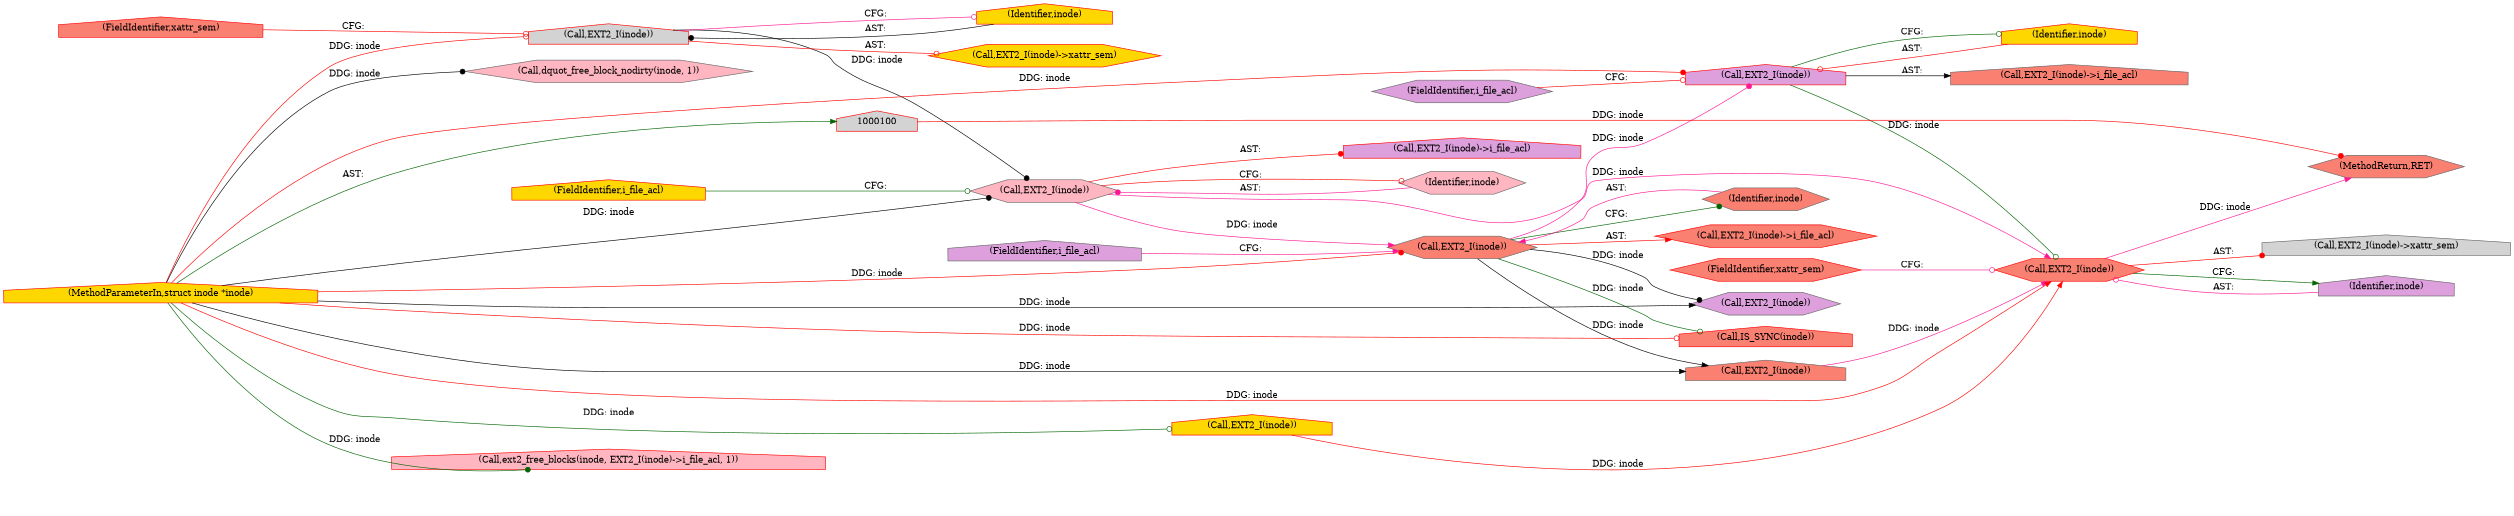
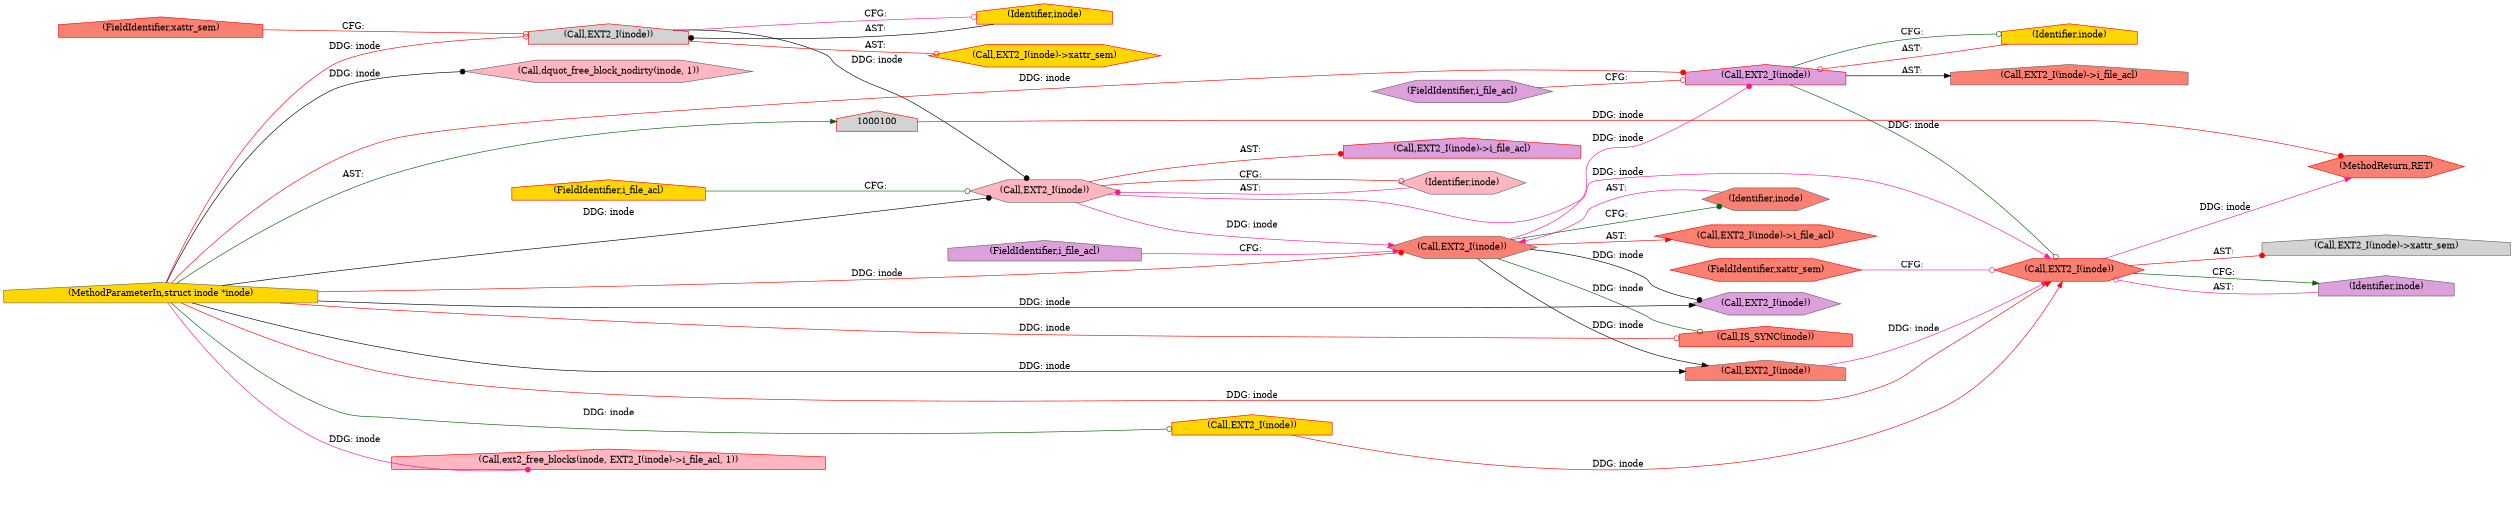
  digraph {
    rankdir=LR
    node [color=red fillcolor=salmon shape=house style=filled]
    edge [arrowhead=odot color=red]
    n1 [fillcolor=plum label="(Call,EXT2_I(inode))"]
    n2 [label="(Call,EXT2_I(inode))" shape=hexagon]
    n3 [color=gray40 label="(Call,EXT2_I(inode)->i_file_acl)"]
    n4 [fillcolor=gold label="(Identifier,inode)"]
-   n5 [color=gray40 label="(MethodReturn,RET)" shape=hexagon]
+   n5 [label="(MethodReturn,RET)" shape=hexagon]
    n6 [color=gray40 fillcolor=plum label="(Identifier,inode)"]
    n7 [color=gray40 fillcolor=lightgrey label="(Call,EXT2_I(inode)->xattr_sem)"]
    n8 [color=gray40 label="(Call,EXT2_I(inode))" shape=hexagon]
    n9 [color=gray40 label="(Call,EXT2_I(inode))"]
    n10 [label="(Call,EXT2_I(inode)->i_file_acl)" shape=hexagon]
    n11 [label="(Call,IS_SYNC(inode))"]
    n12 [color=gray40 label="(Identifier,inode)" shape=hexagon]
    n13 [color=gray40 fillcolor=plum label="(Call,EXT2_I(inode))" shape=hexagon]
    n14 [color=gray40 fillcolor=lightpink label="(Call,EXT2_I(inode))" shape=hexagon]
    n15 [fillcolor=plum label="(Call,EXT2_I(inode)->i_file_acl)"]
    n16 [color=gray40 fillcolor=lightpink label="(Identifier,inode)" shape=hexagon]
    n17 [fillcolor=lightgrey label="(Call,EXT2_I(inode))"]
    n18 [fillcolor=gold label="(Call,EXT2_I(inode)->xattr_sem)" shape=hexagon]
    n19 [fillcolor=gold label="(Identifier,inode)"]
-   n20 [fillcolor=gold label="(MethodParameterIn,struct inode *inode)"]
+   n20 [color=gray40 fillcolor=gold label="(MethodParameterIn,struct inode *inode)"]
    n21 [fillcolor=lightpink label="(Call,ext2_free_blocks(inode, EXT2_I(inode)->i_file_acl, 1))"]
    n22 [fillcolor=gold label="(Call,EXT2_I(inode))"]
    n23 [color=gray40 fillcolor=lightpink label="(Call,dquot_free_block_nodirty(inode, 1))" shape=hexagon]
    1000100 [fillcolor=lightgrey]
    n25 [color=gray40 fillcolor=plum label="(FieldIdentifier,i_file_acl)"]
    n26 [label="(FieldIdentifier,xattr_sem)" shape=hexagon]
    n27 [fillcolor=gold label="(FieldIdentifier,i_file_acl)"]
    n28 [label="(FieldIdentifier,xattr_sem)"]
    n29 [color=gray40 fillcolor=plum label="(FieldIdentifier,i_file_acl)" shape=hexagon]
    n1 -> n2 [color=darkgreen label="DDG: inode"]
    n1 -> n3 [arrowhead=normal color=black label="AST: "]
    n1 -> n4 [color=darkgreen label="CFG: "]
    n2 -> n5 [arrowhead=normal color=deeppink label="DDG: inode"]
    n2 -> n6 [arrowhead=normal color=darkgreen label="CFG: "]
    n2 -> n7 [arrowhead=dot label="AST: "]
    n4 -> n1 [label="AST: "]
    n6 -> n2 [color=deeppink label="AST: "]
    n8 -> n1 [arrowhead=dot color=deeppink label="DDG: inode"]
    n8 -> n9 [arrowhead=normal color=black label="DDG: inode"]
    n8 -> n10 [arrowhead=normal label="AST: "]
    n8 -> n11 [color=darkgreen label="DDG: inode"]
    n8 -> n12 [arrowhead=dot color=darkgreen label="CFG: "]
    n8 -> n13 [arrowhead=dot color=black label="DDG: inode"]
    n9 -> n2 [arrowhead=normal color=deeppink label="DDG: inode"]
    n12 -> n8 [arrowhead=normal color=deeppink label="AST: "]
    n14 -> n2 [arrowhead=normal color=deeppink label="DDG: inode"]
    n14 -> n8 [arrowhead=normal color=deeppink label="DDG: inode"]
    n14 -> n15 [arrowhead=dot label="AST: "]
    n14 -> n16 [label="CFG: "]
    n16 -> n14 [arrowhead=dot color=deeppink label="AST: "]
    n17 -> n14 [arrowhead=dot color=black label="DDG: inode"]
    n17 -> n18 [label="AST: "]
    n17 -> n19 [color=deeppink label="CFG: "]
    n19 -> n17 [arrowhead=dot color=black label="AST: "]
    n20 -> n1 [arrowhead=dot label="DDG: inode"]
    n20 -> n2 [arrowhead=normal label="DDG: inode"]
    n20 -> n8 [arrowhead=dot label="DDG: inode"]
    n20 -> n9 [arrowhead=normal color=black label="DDG: inode"]
    n20 -> n11 [label="DDG: inode"]
    n20 -> n13 [arrowhead=normal color=black label="DDG: inode"]
    n20 -> n14 [arrowhead=dot color=black label="DDG: inode"]
    n20 -> n17 [label="DDG: inode"]
-   n20 -> n21 [arrowhead=dot color=darkgreen label="DDG: inode"]
+   n20 -> n21 [arrowhead=dot color=deeppink label="DDG: inode"]
    n20 -> n22 [color=darkgreen label="DDG: inode"]
    n20 -> n23 [arrowhead=dot color=black label="DDG: inode"]
    n20 -> 1000100 [arrowhead=normal color=darkgreen label="AST: "]
    n22 -> n2 [arrowhead=normal label="DDG: inode"]
    1000100 -> n5 [arrowhead=dot label="DDG: inode"]
    n25 -> n8 [arrowhead=normal color=deeppink label="CFG: "]
    n26 -> n2 [color=deeppink label="CFG: "]
    n27 -> n14 [color=darkgreen label="CFG: "]
    n28 -> n17 [label="CFG: "]
    n29 -> n1 [label="CFG: "]
  }
